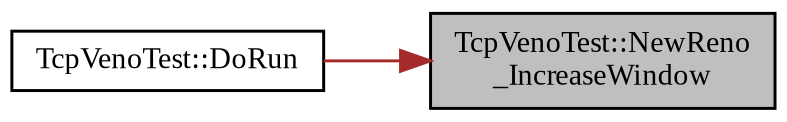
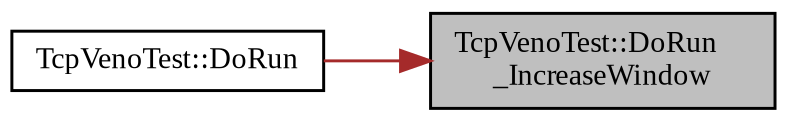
  digraph {
    rankdir=RL
    fontname="Liberation Serif"
    node [color=black fontname="Liberation Serif" fontsize=10 shape=record style=filled]
-   n1 [fillcolor=grey75 fontcolor=black height=0.2 label="TcpVenoTest::NewReno\l_IncreaseWindow" width=0.4]
+   n1 [fillcolor=grey75 fontcolor=black height=0.2 label="TcpVenoTest::DoRun\l_IncreaseWindow" width=0.4]
    n2 [fillcolor=white height=0.2 label="TcpVenoTest::DoRun" width=0.4]
    n1 -> n2 [color=brown dir=back fontname="Liberation Serif" fontsize=10 labelfontname=Helvetica labelfontsize=10 style=solid]
  }
